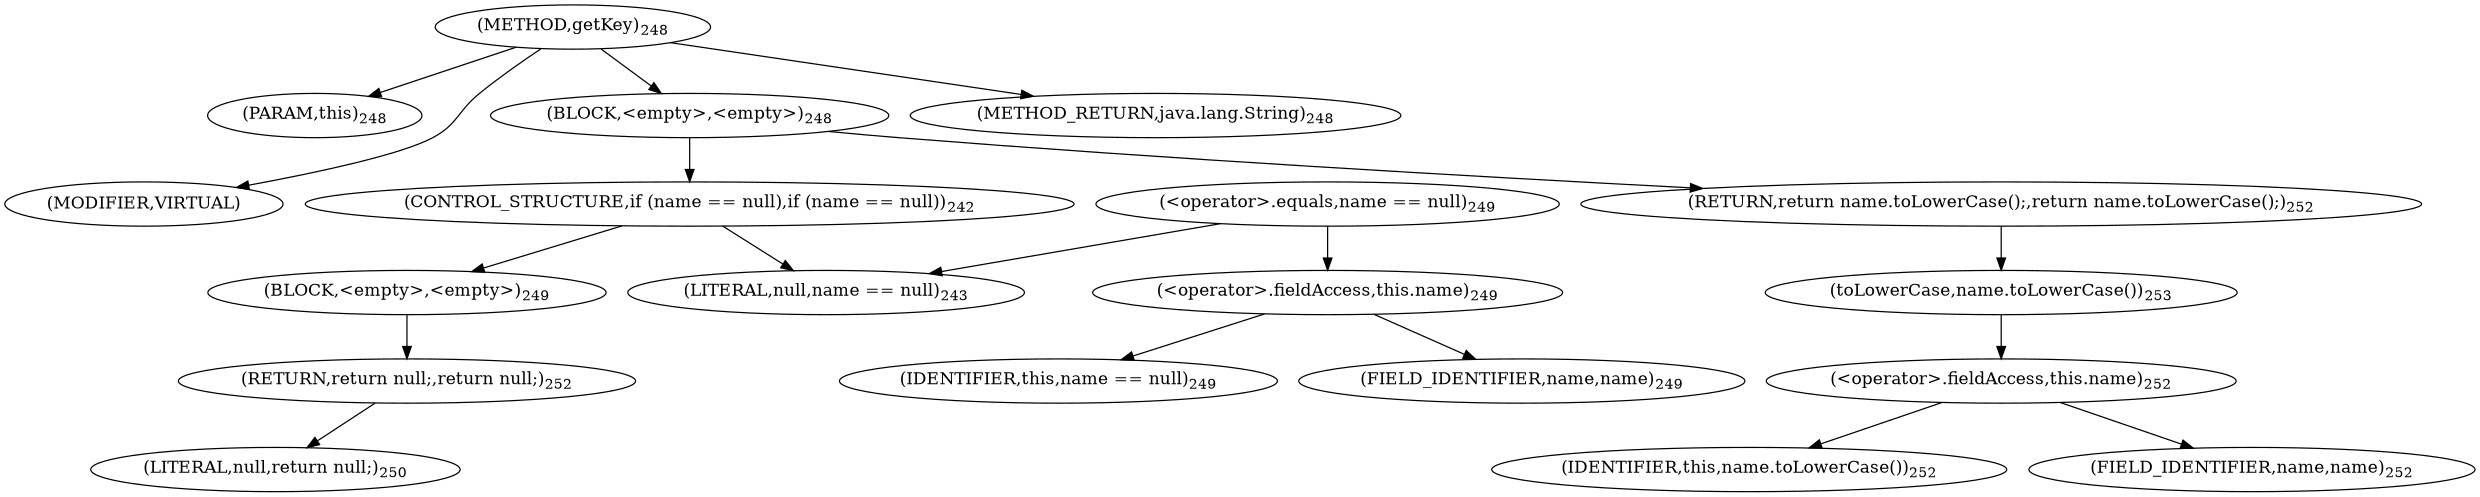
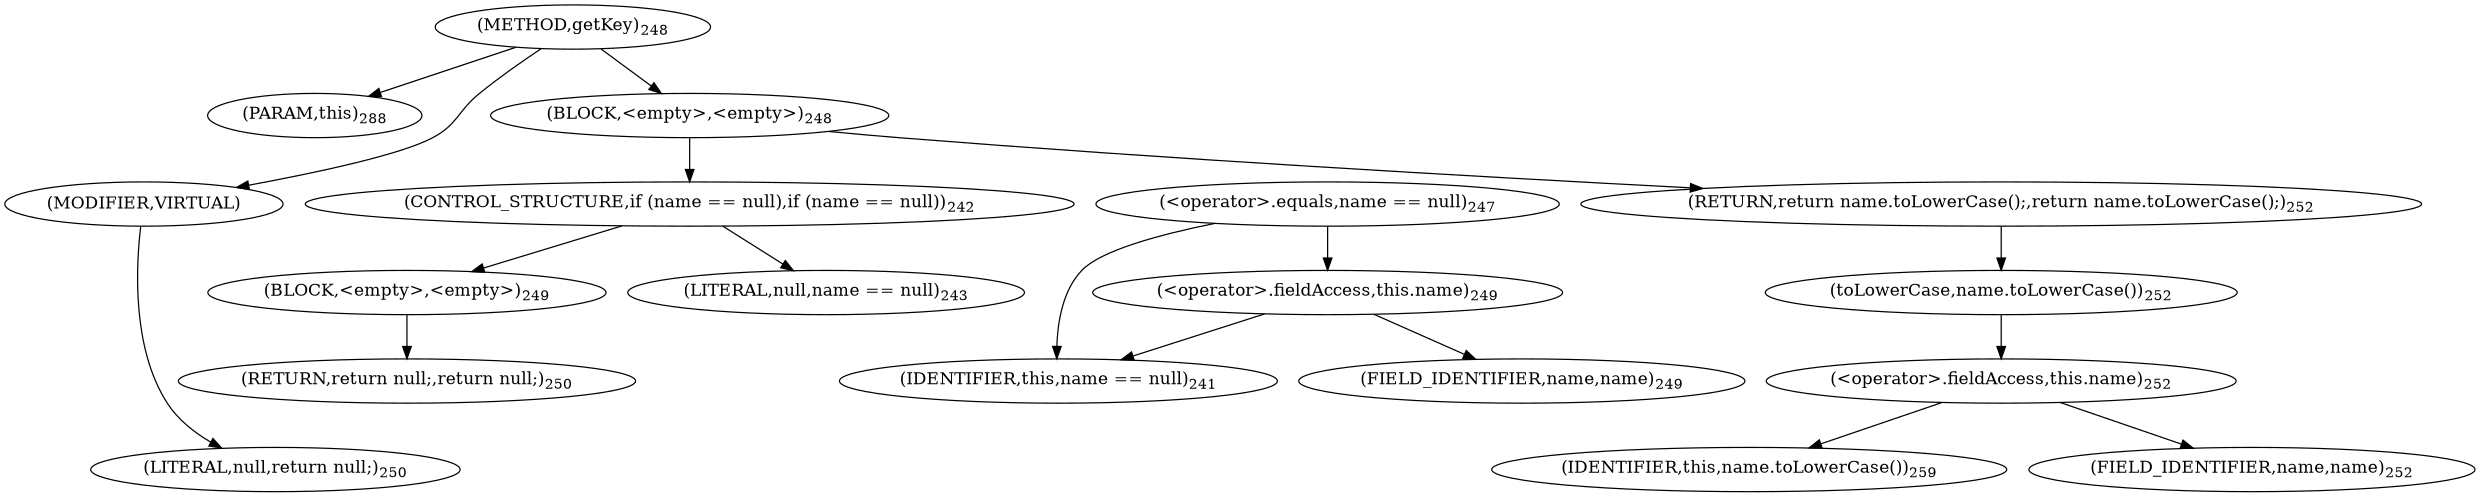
  digraph {
    n1 [label=<(METHOD,getKey)<SUB>248</SUB>>]
-   n2 [label=<(PARAM,this)<SUB>248</SUB>>]
+   n2 [label=<(PARAM,this)<SUB>288</SUB>>]
    n3 [label=<(BLOCK,&lt;empty&gt;,&lt;empty&gt;)<SUB>248</SUB>>]
    n4 [label=<(MODIFIER,VIRTUAL)>]
-   n5 [label=<(METHOD_RETURN,java.lang.String)<SUB>248</SUB>>]
    n6 [label=<(CONTROL_STRUCTURE,if (name == null),if (name == null))<SUB>242</SUB>>]
    n7 [label=<(RETURN,return name.toLowerCase();,return name.toLowerCase();)<SUB>252</SUB>>]
    n8 [label=<(BLOCK,&lt;empty&gt;,&lt;empty&gt;)<SUB>249</SUB>>]
    n9 [label=<(LITERAL,null,name == null)<SUB>243</SUB>>]
-   n10 [label=<(toLowerCase,name.toLowerCase())<SUB>253</SUB>>]
-   n11 [label=<(&lt;operator&gt;.equals,name == null)<SUB>249</SUB>>]
+   n10 [label=<(toLowerCase,name.toLowerCase())<SUB>252</SUB>>]
+   n11 [label=<(&lt;operator&gt;.equals,name == null)<SUB>247</SUB>>]
    n12 [label=<(&lt;operator&gt;.fieldAccess,this.name)<SUB>249</SUB>>]
-   n13 [label=<(RETURN,return null;,return null;)<SUB>252</SUB>>]
-   n14 [label=<(IDENTIFIER,this,name == null)<SUB>249</SUB>>]
+   n13 [label=<(RETURN,return null;,return null;)<SUB>250</SUB>>]
+   n14 [label=<(IDENTIFIER,this,name == null)<SUB>241</SUB>>]
    n15 [label=<(FIELD_IDENTIFIER,name,name)<SUB>249</SUB>>]
    n16 [label=<(LITERAL,null,return null;)<SUB>250</SUB>>]
    n17 [label=<(&lt;operator&gt;.fieldAccess,this.name)<SUB>252</SUB>>]
-   n18 [label=<(IDENTIFIER,this,name.toLowerCase())<SUB>252</SUB>>]
+   n18 [label=<(IDENTIFIER,this,name.toLowerCase())<SUB>259</SUB>>]
    n19 [label=<(FIELD_IDENTIFIER,name,name)<SUB>252</SUB>>]
    n1 -> n2
    n1 -> n3
    n1 -> n4
-   n1 -> n5
    n3 -> n6
    n3 -> n7
    n6 -> n8
    n6 -> n9
    n7 -> n10
    n8 -> n13
    n10 -> n17
-   n11 -> n9
+   n11 -> n14
    n11 -> n12
    n12 -> n14
    n12 -> n15
-   n13 -> n16
+   n4 -> n16
    n17 -> n18
    n17 -> n19
  }
